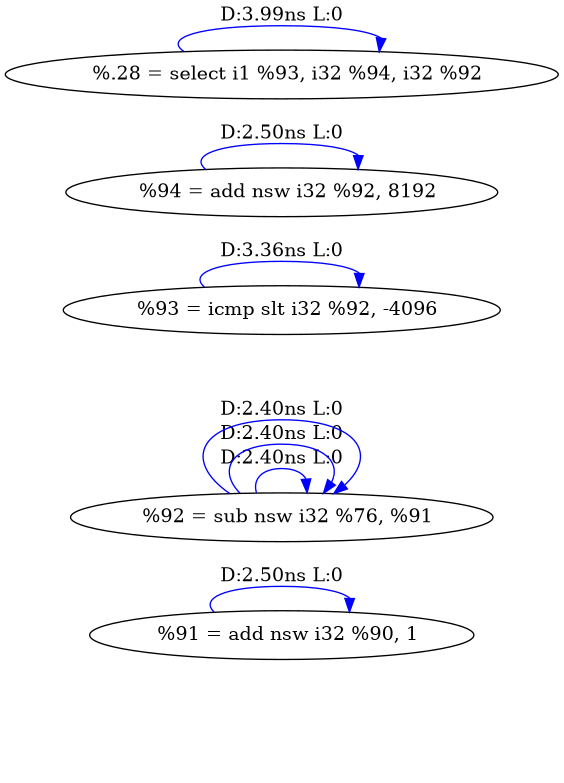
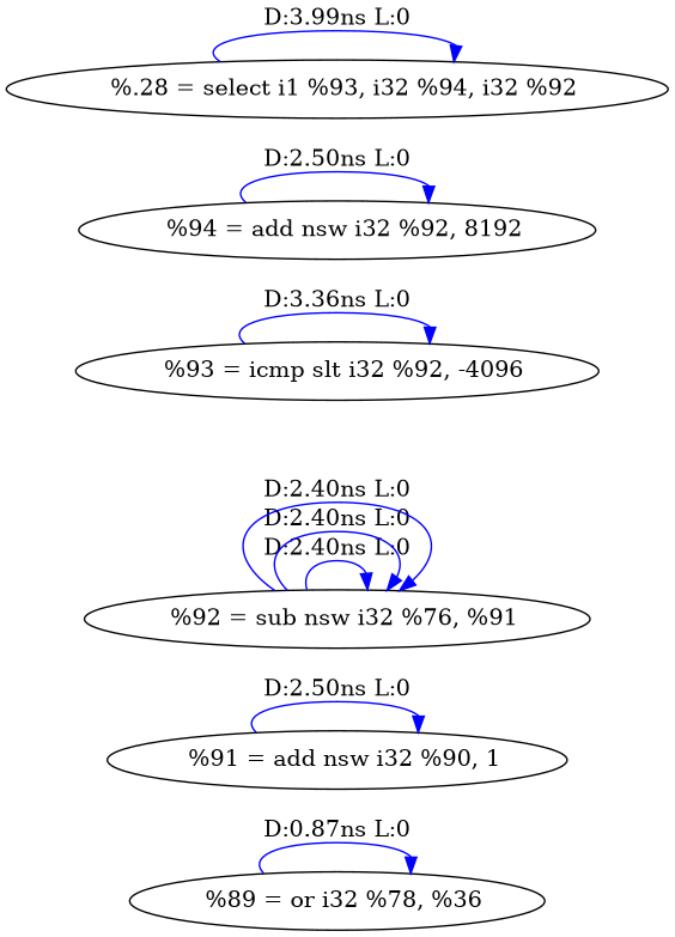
  digraph {
    rankdir=LR
    edge [color=blue]
+   n1 [label="  %89 = or i32 %78, %36"]
    n2 [label="  %91 = add nsw i32 %90, 1"]
    n3 [label="  %92 = sub nsw i32 %76, %91"]
    n4 [label="  %93 = icmp slt i32 %92, -4096"]
    n5 [label="  %94 = add nsw i32 %92, 8192"]
    n6 [label="  %.28 = select i1 %93, i32 %94, i32 %92"]
+   n1 -> n1 [label="D:0.87ns L:0"]
    n2 -> n2 [label="D:2.50ns L:0"]
    n3 -> n3 [label="D:2.40ns L:0"]
    n3 -> n3 [label="D:2.40ns L:0"]
    n3 -> n3 [label="D:2.40ns L:0"]
    n4 -> n4 [label="D:3.36ns L:0"]
    n5 -> n5 [label="D:2.50ns L:0"]
    n6 -> n6 [label="D:3.99ns L:0"]
  }
